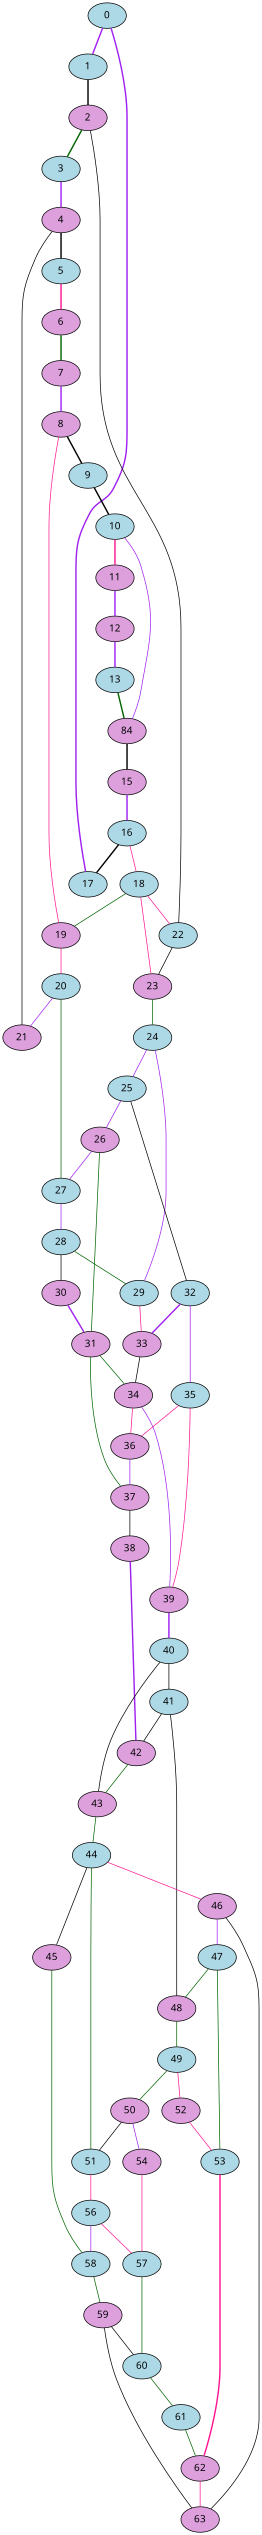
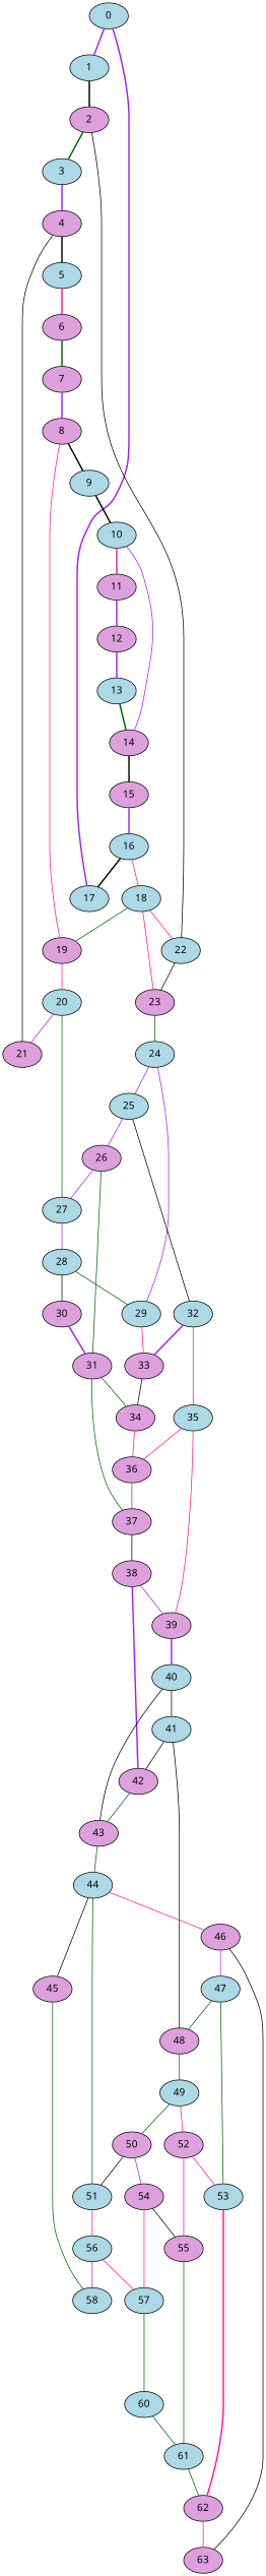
  graph {
    fontname="Noto Sans"
    node [fillcolor=plum fontname="Noto Sans" style=filled]
    edge [color=purple fontname="Noto Sans"]
    0 [fillcolor=lightblue]
    1 [fillcolor=lightblue]
    17 [fillcolor=lightblue]
    2
    3 [fillcolor=lightblue]
    22 [fillcolor=lightblue]
    4
    23
    5 [fillcolor=lightblue]
    21
    24 [fillcolor=lightblue]
    6
    7
    8
    9 [fillcolor=lightblue]
    19
    10 [fillcolor=lightblue]
    20 [fillcolor=lightblue]
    11
-   14 [label=84]
+   14
    27 [fillcolor=lightblue]
    12
    15
    13 [fillcolor=lightblue]
    16 [fillcolor=lightblue]
    18 [fillcolor=lightblue]
    25 [fillcolor=lightblue]
    29 [fillcolor=lightblue]
    28 [fillcolor=lightblue]
    30
    26
    32 [fillcolor=lightblue]
    33
    31
    35 [fillcolor=lightblue]
    34
    37
    36
    39
    38
    42
    40 [fillcolor=lightblue]
    43
    41 [fillcolor=lightblue]
    44 [fillcolor=lightblue]
    48
    49 [fillcolor=lightblue]
    45
    51 [fillcolor=lightblue]
    46
    50
    52
    58 [fillcolor=lightblue]
    56 [fillcolor=lightblue]
    47 [fillcolor=lightblue]
    63
-   59
    57 [fillcolor=lightblue]
    53 [fillcolor=lightblue]
    60 [fillcolor=lightblue]
    62
    54
+   55
    61 [fillcolor=lightblue]
    0 -- 1 [style=bold]
    0 -- 17 [style=bold]
    1 -- 2 [color=black style=bold]
    2 -- 3 [color=darkgreen style=bold]
    2 -- 22 [color=black]
    3 -- 4 [style=bold]
    22 -- 23 [color=black]
    4 -- 5 [color=black style=bold]
    4 -- 21 [color=black]
    23 -- 24 [color=darkgreen]
    5 -- 6 [color=deeppink style=bold]
    24 -- 25
    24 -- 29
    6 -- 7 [color=darkgreen style=bold]
    7 -- 8 [style=bold]
    8 -- 9 [color=black style=bold]
    8 -- 19 [color=deeppink]
    9 -- 10 [color=black style=bold]
    19 -- 20 [color=deeppink]
    10 -- 11 [color=deeppink style=bold]
    10 -- 14
    20 -- 21
    20 -- 27 [color=darkgreen]
    11 -- 12 [style=bold]
    14 -- 15 [color=black style=bold]
    27 -- 28
    12 -- 13 [style=bold]
    15 -- 16 [style=bold]
    13 -- 14 [color=darkgreen style=bold]
    16 -- 17 [color=black style=bold]
    16 -- 18 [color=deeppink]
    18 -- 22 [color=deeppink]
    18 -- 23 [color=deeppink]
    18 -- 19 [color=darkgreen]
    25 -- 26
    25 -- 32 [color=black]
    29 -- 33 [color=deeppink]
    28 -- 29 [color=darkgreen]
    28 -- 30 [color=black]
    30 -- 31 [style=bold]
    26 -- 27
    26 -- 31 [color=darkgreen]
    32 -- 33 [style=bold]
    32 -- 35
    33 -- 34 [color=black]
    31 -- 34 [color=darkgreen]
    31 -- 37 [color=darkgreen]
    35 -- 36 [color=deeppink]
    35 -- 39 [color=deeppink]
    34 -- 36 [color=deeppink]
    37 -- 38 [color=black]
    36 -- 37
    39 -- 40 [style=bold]
-   34 -- 39
+   38 -- 39
    38 -- 42 [style=bold]
    42 -- 43 [color=darkgreen]
    40 -- 43 [color=black]
    40 -- 41 [color=black]
    43 -- 44 [color=darkgreen]
    41 -- 42 [color=black]
    41 -- 48 [color=black]
    44 -- 45 [color=black]
    44 -- 51 [color=darkgreen]
    44 -- 46 [color=deeppink]
    48 -- 49 [color=darkgreen]
    49 -- 50 [color=darkgreen]
    49 -- 52 [color=deeppink]
    45 -- 58 [color=darkgreen]
    51 -- 56 [color=deeppink]
    46 -- 47
    46 -- 63 [color=black]
    50 -- 51 [color=black]
    50 -- 54
    52 -- 53 [color=deeppink]
-   58 -- 59 [color=darkgreen]
+   52 -- 55
    56 -- 58
    56 -- 57 [color=deeppink]
    47 -- 48 [color=darkgreen]
    47 -- 53 [color=darkgreen]
-   59 -- 63 [color=black]
-   59 -- 60 [color=black]
    57 -- 60 [color=darkgreen]
    53 -- 62 [color=deeppink style=bold]
    60 -- 61 [color=darkgreen]
    62 -- 63 [color=deeppink]
    54 -- 57 [color=deeppink]
+   54 -- 55 [color=black]
+   55 -- 61 [color=darkgreen]
    61 -- 62 [color=darkgreen]
  }
